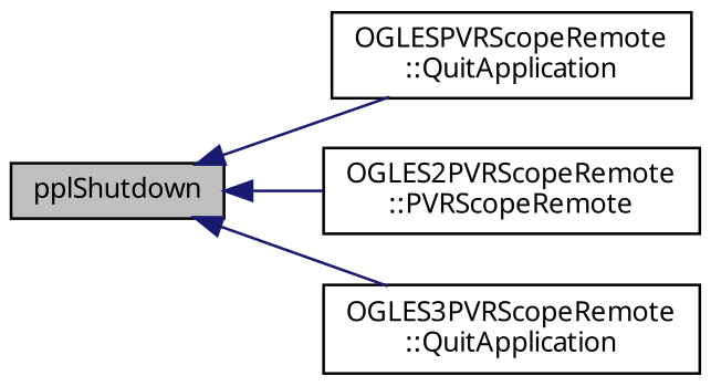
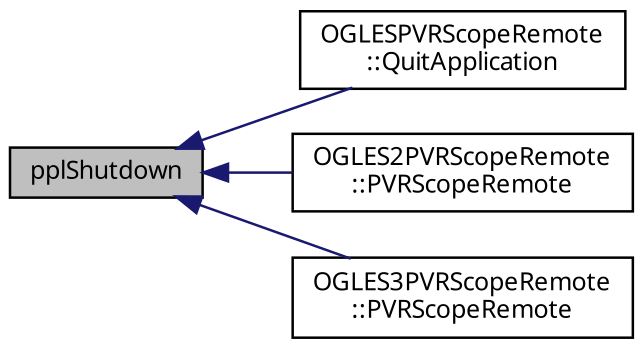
  digraph {
    fontname="Noto Sans"
    rankdir=LR
    node [color=black fillcolor=white fontname="Noto Sans" fontsize=10 shape=record style=filled]
    edge [color=midnightblue dir=back fontname="Noto Sans" fontsize=10 labelfontname=Helvetica labelfontsize=10 style=solid]
    n1 [fillcolor=grey75 fontcolor=black height=0.2 label=pplShutdown width=0.4]
    n2 [height=0.2 label="OGLESPVRScopeRemote\l::QuitApplication" width=0.4]
    n3 [height=0.2 label="OGLES2PVRScopeRemote\l::PVRScopeRemote" width=0.4]
-   n4 [height=0.2 label="OGLES3PVRScopeRemote\l::QuitApplication" width=0.4]
+   n4 [height=0.2 label="OGLES3PVRScopeRemote\l::PVRScopeRemote" width=0.4]
    n1 -> n2
    n1 -> n3
    n1 -> n4
  }
